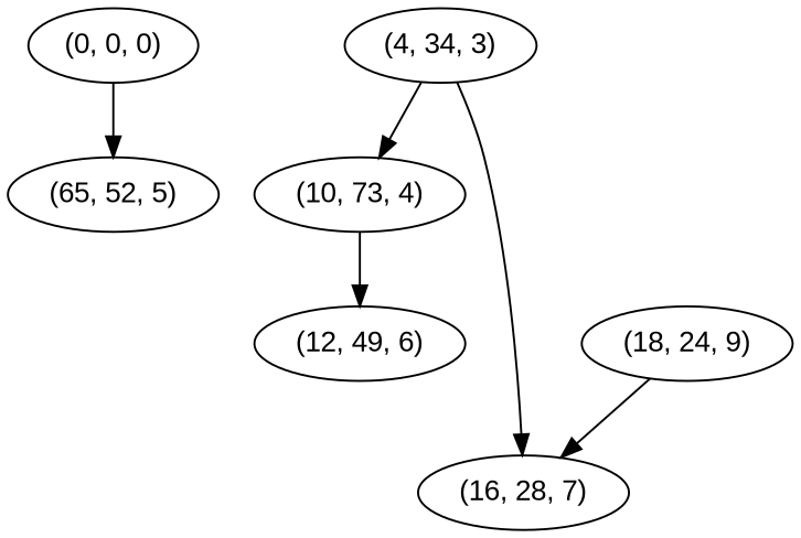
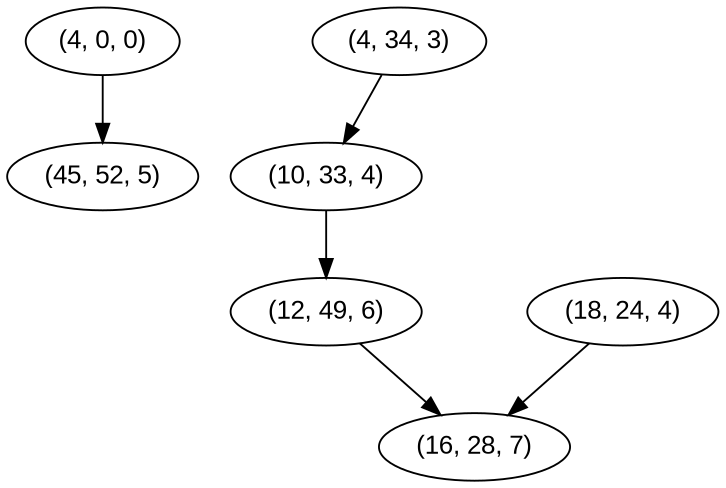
  digraph {
    fontname="Liberation Sans"
    node [fontname="Liberation Sans"]
    edge [fontname="Liberation Sans"]
-   "(0, 0, 0)"
-   "(45, 52, 5)" [label="(65, 52, 5)"]
+   "(0, 0, 0)" [label="(4, 0, 0)"]
+   "(45, 52, 5)"
    "(4, 34, 3)"
-   "(10, 33, 4)" [label="(10, 73, 4)"]
+   "(10, 33, 4)"
    n5 [label="(12, 49, 6)"]
    "(16, 28, 7)"
-   "(18, 24, 9)"
+   "(18, 24, 9)" [label="(18, 24, 4)"]
    "(0, 0, 0)" -> "(45, 52, 5)"
    "(4, 34, 3)" -> "(10, 33, 4)"
    "(10, 33, 4)" -> n5
-   "(4, 34, 3)" -> "(16, 28, 7)"
+   n5 -> "(16, 28, 7)"
    "(18, 24, 9)" -> "(16, 28, 7)"
  }
